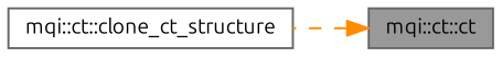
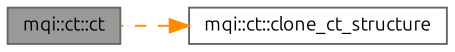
  digraph {
    rankdir=RL
    fontname=Ubuntu
    node [fontname=Ubuntu fontsize=10 shape=box style=filled]
    n1 [color=gray40 fillcolor=grey60 fontcolor=black height=0.2 label="mqi::ct::ct" width=0.4]
    n2 [color=grey40 fillcolor=white height=0.2 label="mqi::ct::clone_ct_structure" width=0.4]
-   n1 -> n2 [color=darkorange dir=back fontname=Ubuntu fontsize=10 labelfontname=Helvetica labelfontsize=10 style=dashed]
+   n2 -> n1 [color=darkorange dir=back fontname=Ubuntu fontsize=10 labelfontname=Helvetica labelfontsize=10 style=dashed]
  }
